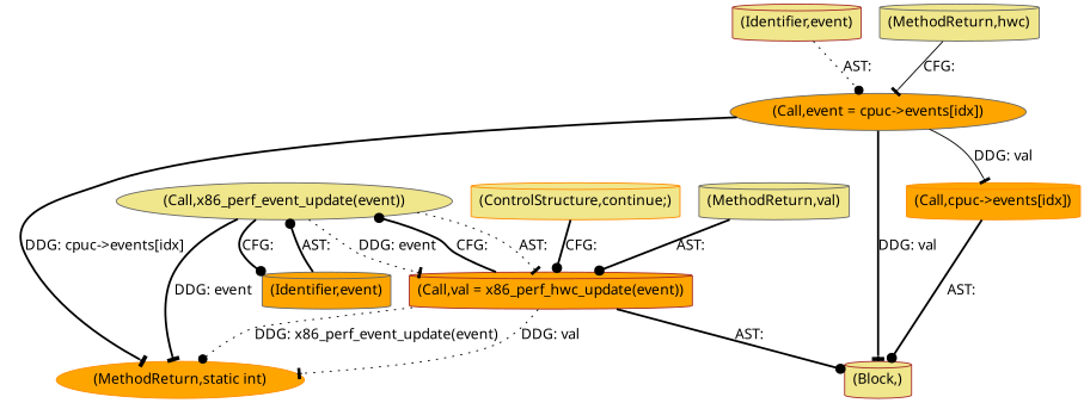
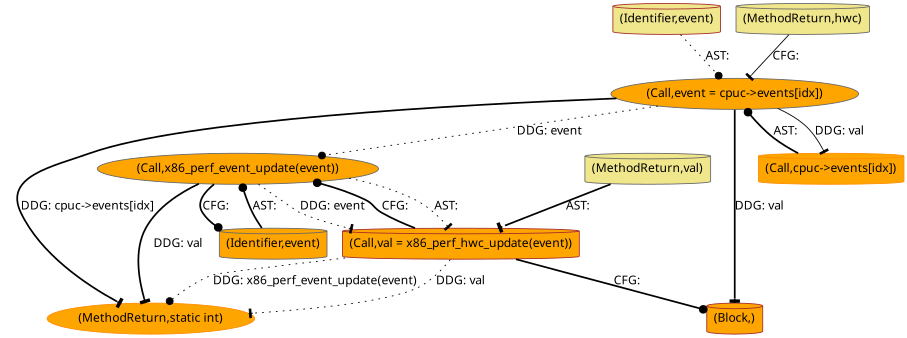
  digraph {
    fontname="Noto Sans"
    node [color=gray40 fillcolor=orange fontname="Noto Sans" shape=cylinder style=filled]
    edge [arrowhead=dot fontname="Noto Sans" style=bold]
    n1 [label="(Call,event = cpuc->events[idx])" shape=ellipse]
-   n2 [fillcolor=khaki label="(Call,x86_perf_event_update(event))" shape=ellipse]
+   n2 [label="(Call,x86_perf_event_update(event))" shape=ellipse]
    n3 [color=darkorange label="(Call,cpuc->events[idx])"]
-   n4 [color=brown fillcolor=khaki label="(Block,)"]
+   n4 [color=brown label="(Block,)"]
    n5 [color=darkorange label="(MethodReturn,static int)" shape=ellipse]
    n6 [color=brown label="(Call,val = x86_perf_hwc_update(event))"]
    n7 [label="(Identifier,event)"]
-   n8 [color=darkorange fillcolor=khaki label="(ControlStructure,continue;)"]
    n9 [color=brown fillcolor=khaki label="(Identifier,event)"]
    n10 [fillcolor=khaki label="(MethodReturn,hwc)"]
    n11 [fillcolor=khaki label="(MethodReturn,val)"]
+   n1 -> n2 [label="DDG: event" style=dotted]
    n1 -> n3 [arrowhead=tee label="DDG: val" style=solid]
    n1 -> n4 [arrowhead=tee label="DDG: val"]
    n1 -> n5 [arrowhead=tee label="DDG: cpuc->events[idx]"]
-   n2 -> n5 [arrowhead=tee label="DDG: event"]
+   n2 -> n5 [arrowhead=tee label="DDG: val"]
    n2 -> n6 [arrowhead=tee label="AST: " style=dotted]
    n2 -> n6 [arrowhead=tee label="DDG: event" style=dotted]
    n2 -> n7 [label="CFG: "]
-   n3 -> n4 [label="AST: "]
+   n3 -> n1 [label="AST: "]
    n6 -> n2 [label="CFG: "]
-   n6 -> n4 [label="AST: "]
+   n6 -> n4 [label="CFG: "]
    n6 -> n5 [label="DDG: x86_perf_event_update(event)" style=dotted]
    n6 -> n5 [arrowhead=tee label="DDG: val" style=dotted]
    n7 -> n2 [label="AST: "]
-   n8 -> n6 [label="CFG: "]
    n9 -> n1 [label="AST: " style=dotted]
    n10 -> n1 [arrowhead=tee label="CFG: " style=solid]
-   n11 -> n6 [label="AST: "]
+   n11 -> n6 [arrowhead=tee label="AST: "]
  }
